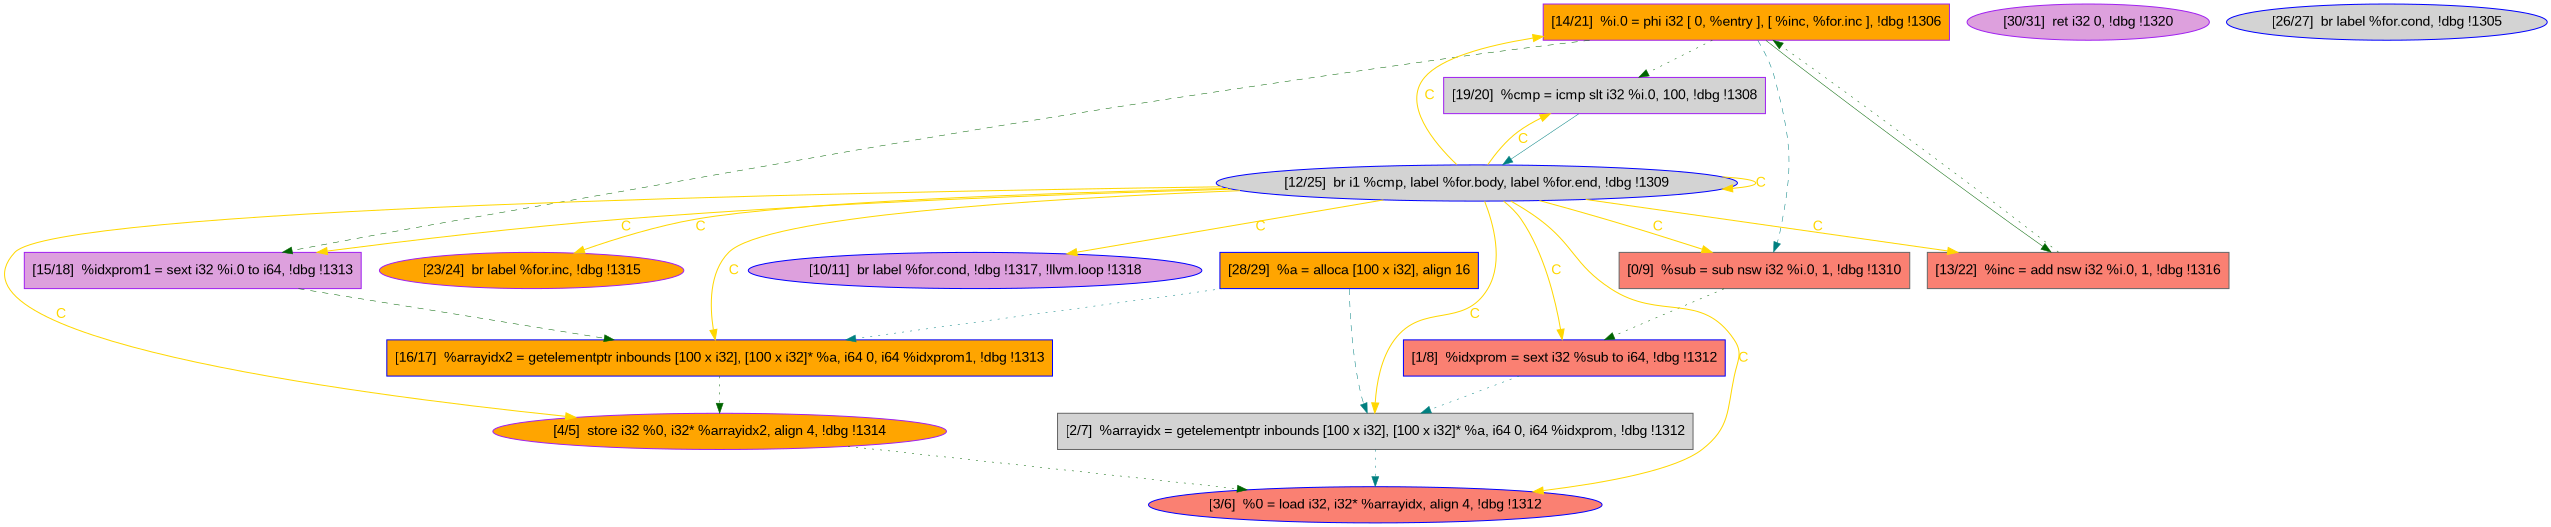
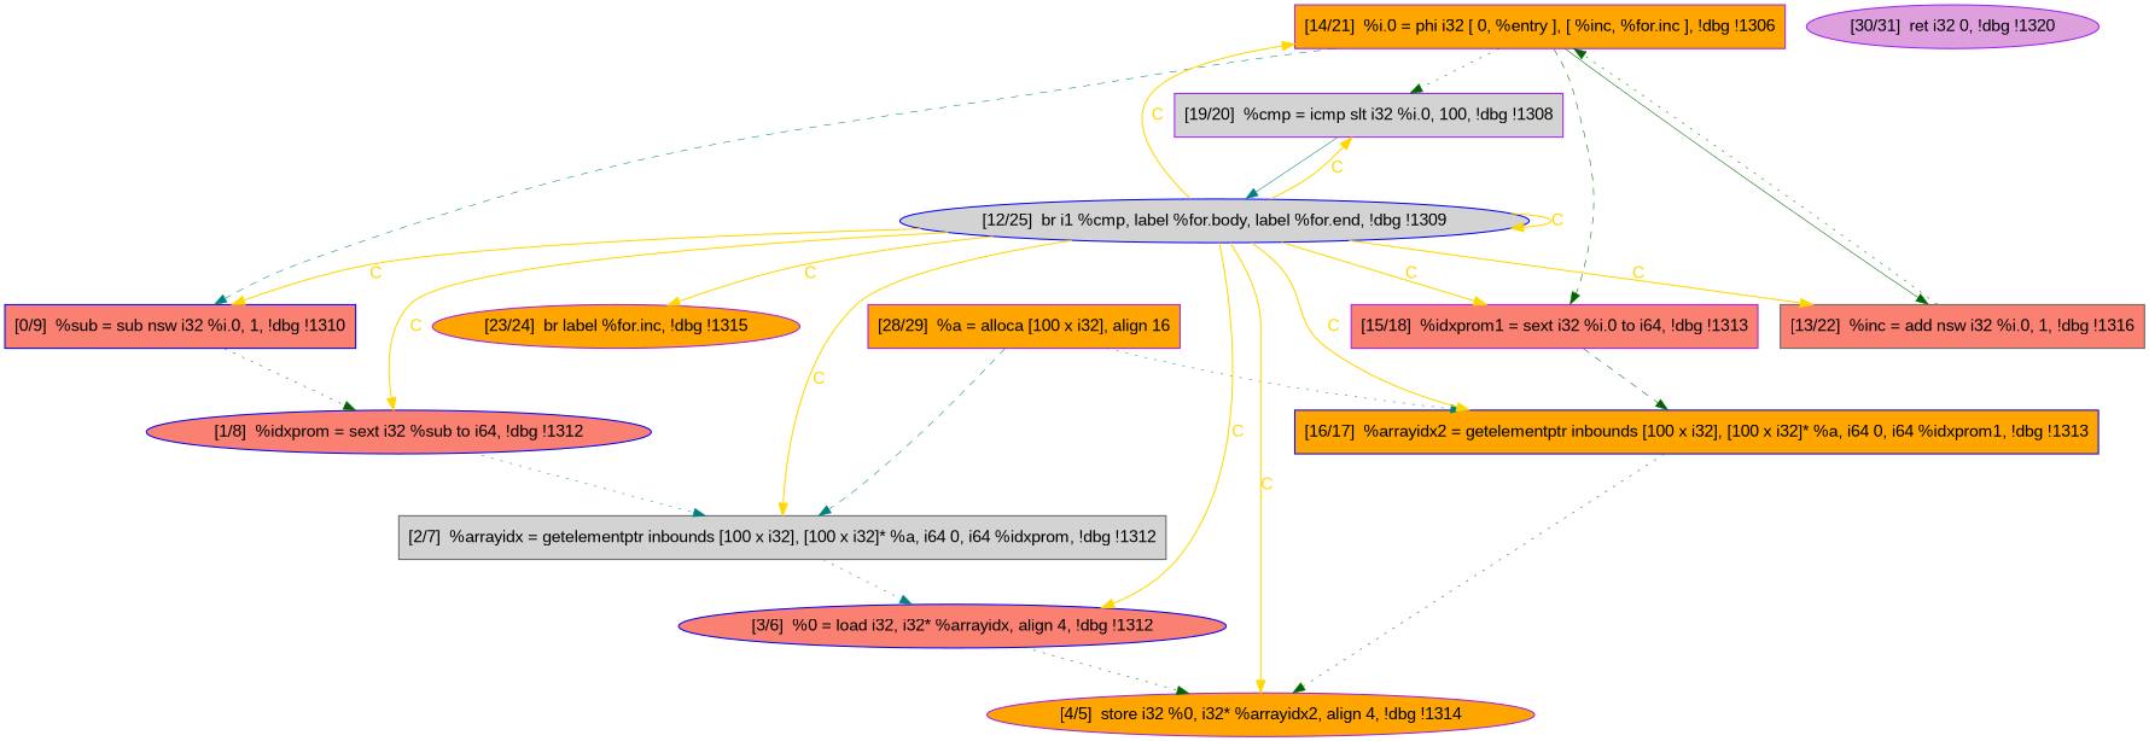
  digraph {
    fontname="Liberation Sans"
    node [color=purple fillcolor=orange fontname="Liberation Sans" shape=rectangle style=filled]
    edge [color=gold fontcolor=black fontname="Liberation Sans" penwidth=0.5 style=solid]
-   n1 [fillcolor=plum label="[15/18]  %idxprom1 = sext i32 %i.0 to i64, !dbg !1313"]
+   n1 [fillcolor=salmon label="[15/18]  %idxprom1 = sext i32 %i.0 to i64, !dbg !1313"]
    n2 [color=blue label="[16/17]  %arrayidx2 = getelementptr inbounds [100 x i32], [100 x i32]* %a, i64 0, i64 %idxprom1, !dbg !1313"]
    n3 [label="[4/5]  store i32 %0, i32* %arrayidx2, align 4, !dbg !1314" shape=ellipse]
    n4 [label="[23/24]  br label %for.inc, !dbg !1315" shape=ellipse]
    n5 [fillcolor=plum label="[30/31]  ret i32 0, !dbg !1320" shape=ellipse]
    n6 [color=gray40 fillcolor=salmon label="[13/22]  %inc = add nsw i32 %i.0, 1, !dbg !1316"]
    n7 [label="[14/21]  %i.0 = phi i32 [ 0, %entry ], [ %inc, %for.inc ], !dbg !1306"]
-   n8 [color=gray40 fillcolor=salmon label="[0/9]  %sub = sub nsw i32 %i.0, 1, !dbg !1310"]
+   n8 [color=blue fillcolor=salmon label="[0/9]  %sub = sub nsw i32 %i.0, 1, !dbg !1310"]
    n9 [fillcolor=lightgrey label="[19/20]  %cmp = icmp slt i32 %i.0, 100, !dbg !1308"]
    n10 [color=blue fillcolor=salmon label="[3/6]  %0 = load i32, i32* %arrayidx, align 4, !dbg !1312" shape=ellipse]
-   n11 [color=blue fillcolor=lightgrey label="[26/27]  br label %for.cond, !dbg !1305" shape=ellipse]
-   n12 [color=blue label="[28/29]  %a = alloca [100 x i32], align 16"]
+   n12 [label="[28/29]  %a = alloca [100 x i32], align 16"]
    n13 [color=gray40 fillcolor=lightgrey label="[2/7]  %arrayidx = getelementptr inbounds [100 x i32], [100 x i32]* %a, i64 0, i64 %idxprom, !dbg !1312"]
-   n14 [color=blue fillcolor=salmon label="[1/8]  %idxprom = sext i32 %sub to i64, !dbg !1312"]
-   n15 [color=blue fillcolor=plum label="[10/11]  br label %for.cond, !dbg !1317, !llvm.loop !1318" shape=ellipse]
+   n14 [color=blue fillcolor=salmon label="[1/8]  %idxprom = sext i32 %sub to i64, !dbg !1312" shape=ellipse]
    n16 [color=blue fillcolor=lightgrey label="[12/25]  br i1 %cmp, label %for.body, label %for.end, !dbg !1309" shape=ellipse]
    n1 -> n2 [color=darkgreen style=dashed]
    n2 -> n3 [color=darkgreen style=dotted]
    n6 -> n7 [color=darkgreen style=dotted]
    n7 -> n1 [color=darkgreen style=dashed]
    n7 -> n6 [color=darkgreen style=bold]
    n7 -> n8 [color=teal style=dashed]
    n7 -> n9 [color=darkgreen style=dotted]
    n8 -> n14 [color=darkgreen style=dotted]
    n9 -> n16 [color=teal style=bold]
-   n3 -> n10 [color=darkgreen style=dotted]
+   n10 -> n3 [color=darkgreen style=dotted]
    n12 -> n2 [color=teal style=dotted]
    n12 -> n13 [color=teal style=dashed]
    n13 -> n10 [color=teal style=dotted]
    n14 -> n13 [color=teal style=dotted]
    n16 -> n1 [fontcolor=gold label=C penwidth=1.0]
    n16 -> n2 [fontcolor=gold label=C penwidth=1.0]
    n16 -> n3 [fontcolor=gold label=C penwidth=1.0]
    n16 -> n4 [fontcolor=gold label=C penwidth=1.0]
    n16 -> n6 [fontcolor=gold label=C penwidth=1.0]
    n16 -> n7 [fontcolor=gold label=C penwidth=1.0]
    n16 -> n8 [fontcolor=gold label=C penwidth=1.0]
    n16 -> n9 [fontcolor=gold label=C penwidth=1.0]
    n16 -> n10 [fontcolor=gold label=C penwidth=1.0]
    n16 -> n13 [fontcolor=gold label=C penwidth=1.0]
    n16 -> n14 [fontcolor=gold label=C penwidth=1.0]
-   n16 -> n15 [fontcolor=gold label=C penwidth=1.0]
    n16 -> n16 [fontcolor=gold label=C penwidth=1.0]
  }
